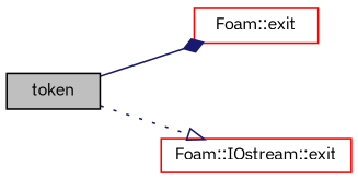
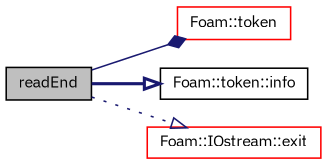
  digraph {
    fontname="IBM Plex Sans"
    rankdir=LR
    node [color=black fontname="IBM Plex Sans" fontsize=10 shape=record]
    edge [arrowhead=onormal color=midnightblue fontname="IBM Plex Sans" fontsize=10 labelfontname=Helvetica labelfontsize=10]
-   n1 [fillcolor=grey75 fontcolor=black height=0.2 label=token style=filled width=0.4]
-   n2 [color=red height=0.2 label="Foam::exit" width=0.4]
+   n1 [fillcolor=grey75 fontcolor=black height=0.2 label=readEnd style=filled width=0.4]
+   n2 [color=red height=0.2 label="Foam::token" width=0.4]
+   n3 [height=0.2 label="Foam::token::info" width=0.4]
    n4 [color=red height=0.2 label="Foam::IOstream::exit" width=0.4]
    n1 -> n2 [arrowhead=diamond style=solid]
+   n1 -> n3 [style=bold]
    n1 -> n4 [style=dotted]
  }
